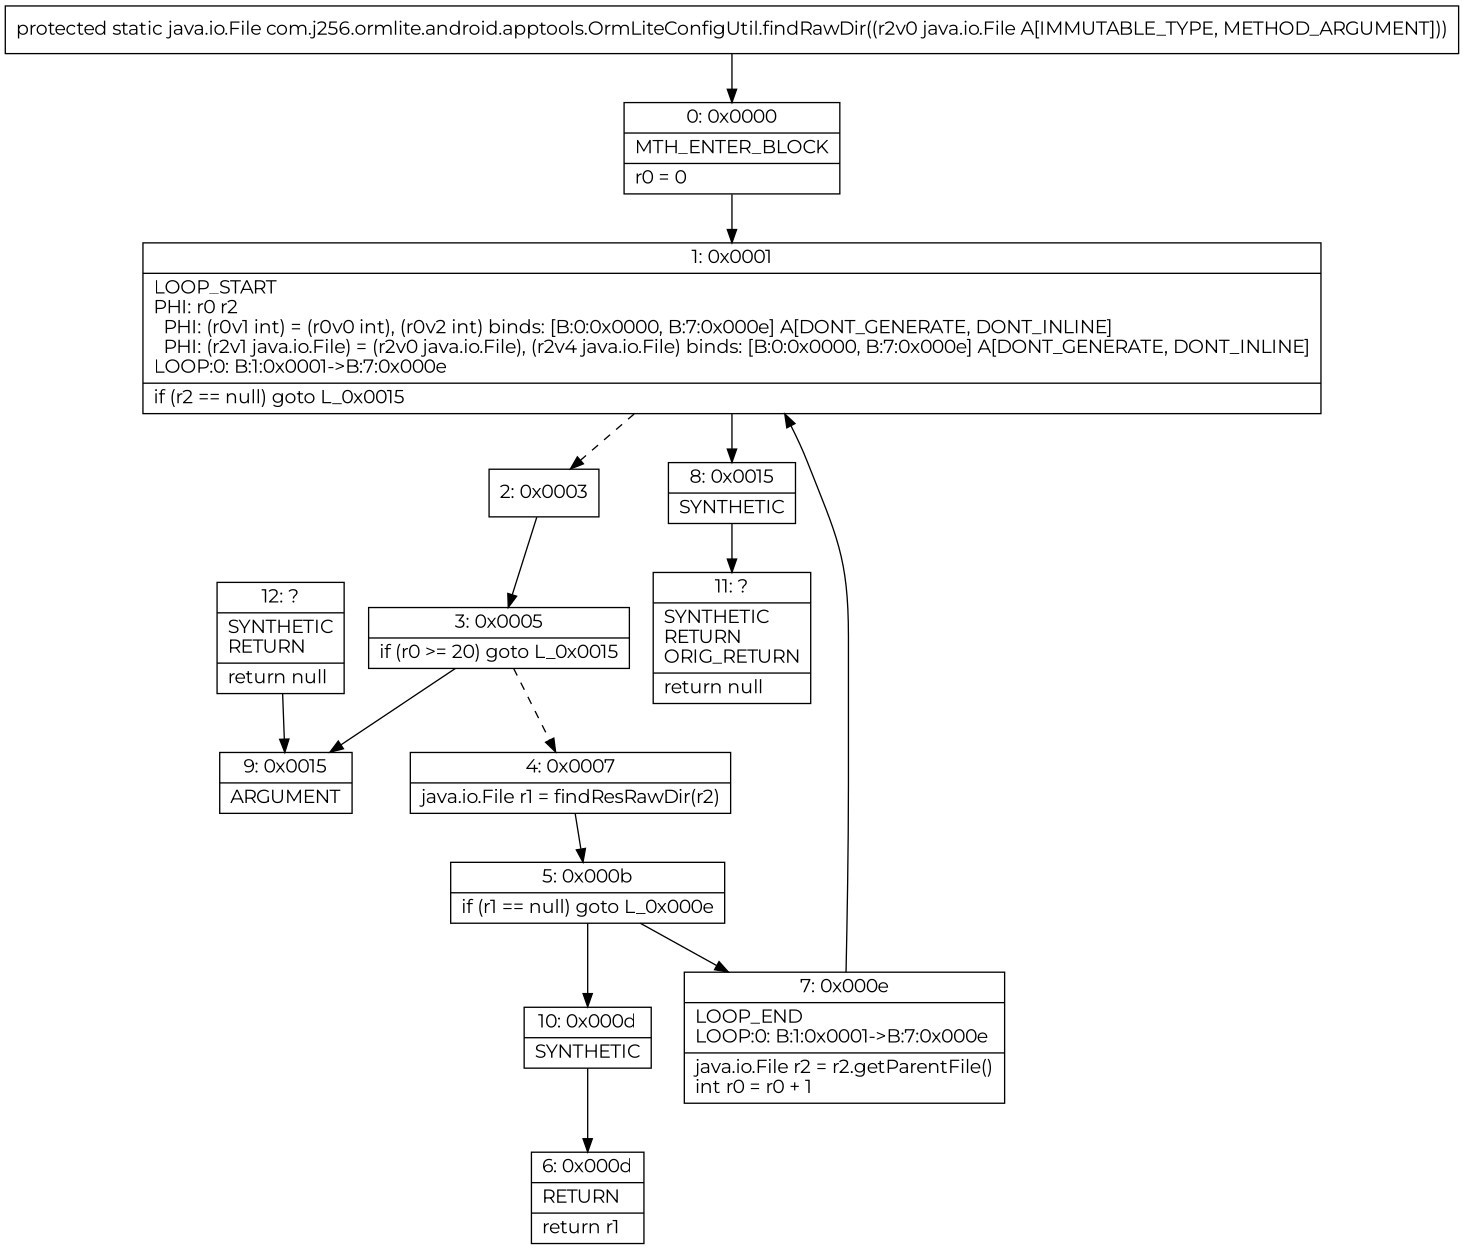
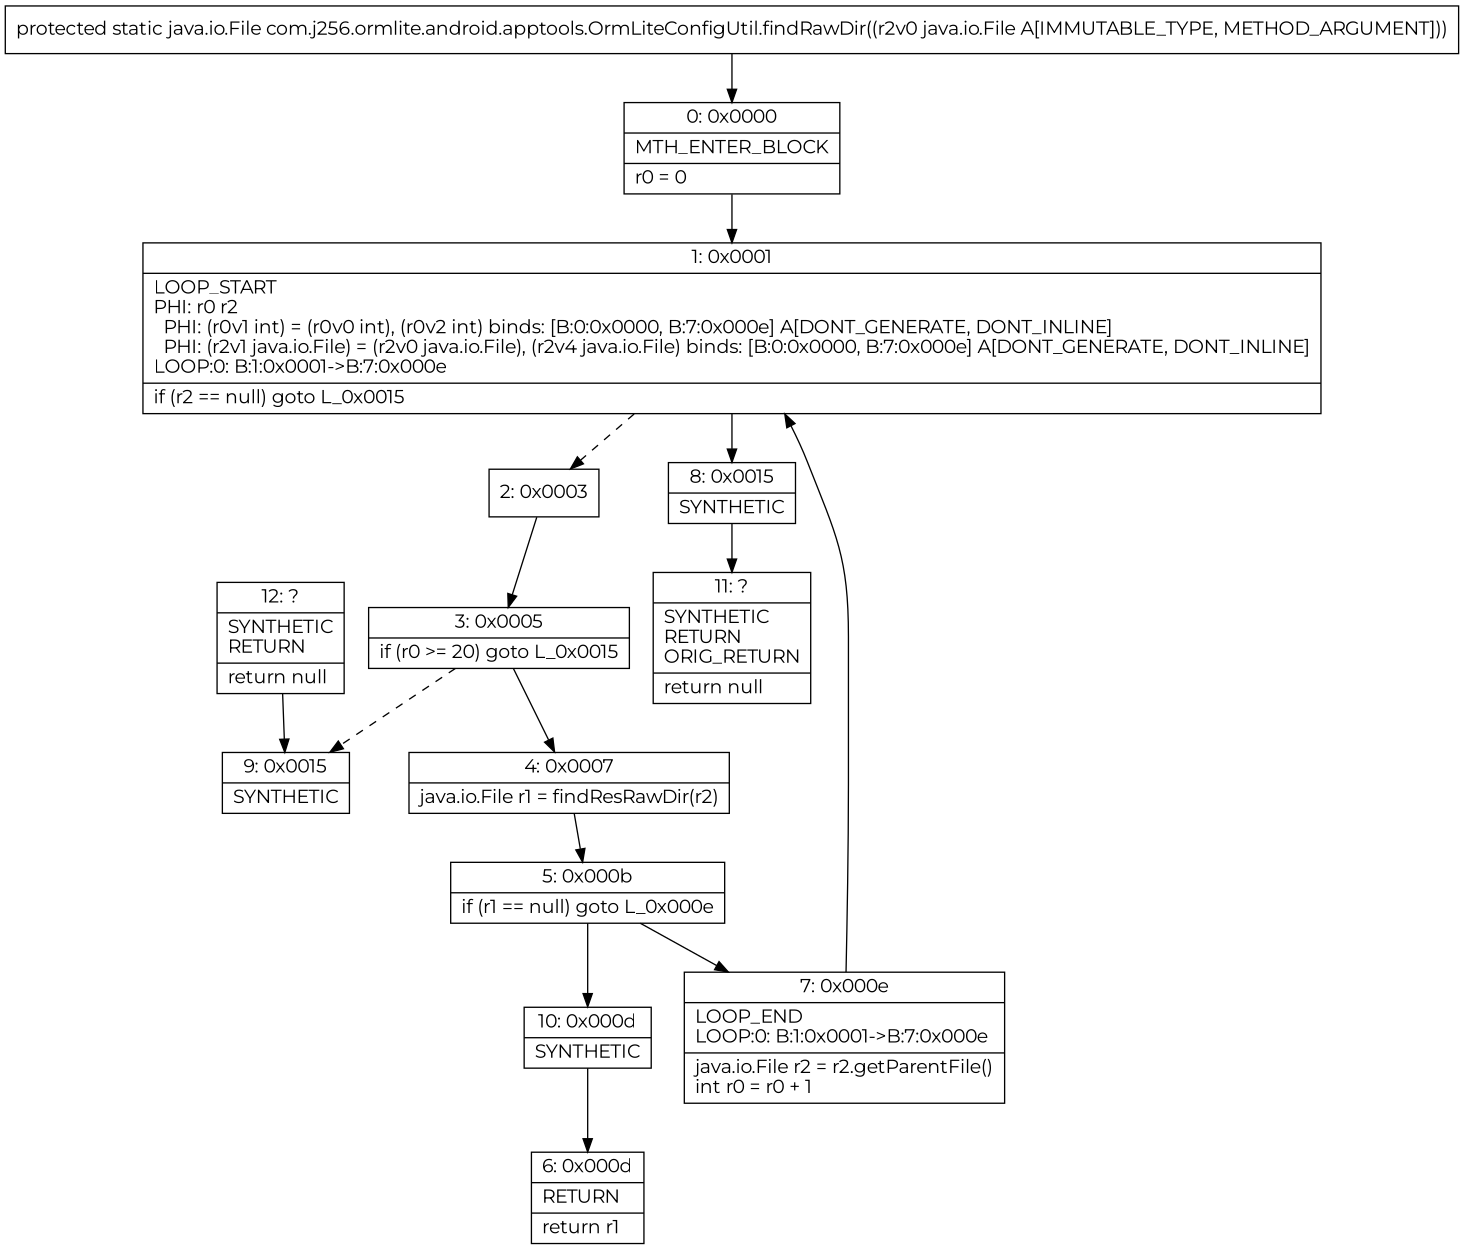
  digraph {
    fontname=Montserrat
    node [fontname=Montserrat shape=record]
    edge [fontname=Montserrat]
    n1 [label="{0\:\ 0x0000|MTH_ENTER_BLOCK\l|r0 = 0\l}"]
    n2 [label="{1\:\ 0x0001|LOOP_START\lPHI: r0 r2 \l  PHI: (r0v1 int) = (r0v0 int), (r0v2 int) binds: [B:0:0x0000, B:7:0x000e] A[DONT_GENERATE, DONT_INLINE]\l  PHI: (r2v1 java.io.File) = (r2v0 java.io.File), (r2v4 java.io.File) binds: [B:0:0x0000, B:7:0x000e] A[DONT_GENERATE, DONT_INLINE]\lLOOP:0: B:1:0x0001\-\>B:7:0x000e\l|if (r2 == null) goto L_0x0015\l}"]
    n3 [label="{2\:\ 0x0003}"]
    n4 [label="{8\:\ 0x0015|SYNTHETIC\l}"]
    n5 [label="{3\:\ 0x0005|if (r0 \>= 20) goto L_0x0015\l}"]
    n6 [label="{11\:\ ?|SYNTHETIC\lRETURN\lORIG_RETURN\l|return null\l}"]
    n7 [label="{4\:\ 0x0007|java.io.File r1 = findResRawDir(r2)\l}"]
-   n8 [label="{9\:\ 0x0015|ARGUMENT\l}"]
+   n8 [label="{9\:\ 0x0015|SYNTHETIC\l}"]
    n9 [label="{5\:\ 0x000b|if (r1 == null) goto L_0x000e\l}"]
    n10 [label="{7\:\ 0x000e|LOOP_END\lLOOP:0: B:1:0x0001\-\>B:7:0x000e\l|java.io.File r2 = r2.getParentFile()\lint r0 = r0 + 1\l}"]
    n11 [label="{10\:\ 0x000d|SYNTHETIC\l}"]
    n12 [label="{6\:\ 0x000d|RETURN\l|return r1\l}"]
    n13 [label="{12\:\ ?|SYNTHETIC\lRETURN\l|return null\l}"]
    n14 [label="{protected static java.io.File com.j256.ormlite.android.apptools.OrmLiteConfigUtil.findRawDir((r2v0 java.io.File A[IMMUTABLE_TYPE, METHOD_ARGUMENT])) }"]
    n1 -> n2
    n2 -> n3 [style=dashed]
    n2 -> n4
    n3 -> n5
    n4 -> n6
-   n5 -> n7 [style=dashed]
-   n5 -> n8
+   n5 -> n7 [style=solid]
+   n5 -> n8 [style=dashed]
    n7 -> n9
    n9 -> n10
    n9 -> n11 [style=solid]
    n10 -> n2
    n11 -> n12
    n13 -> n8
    n14 -> n1
  }
